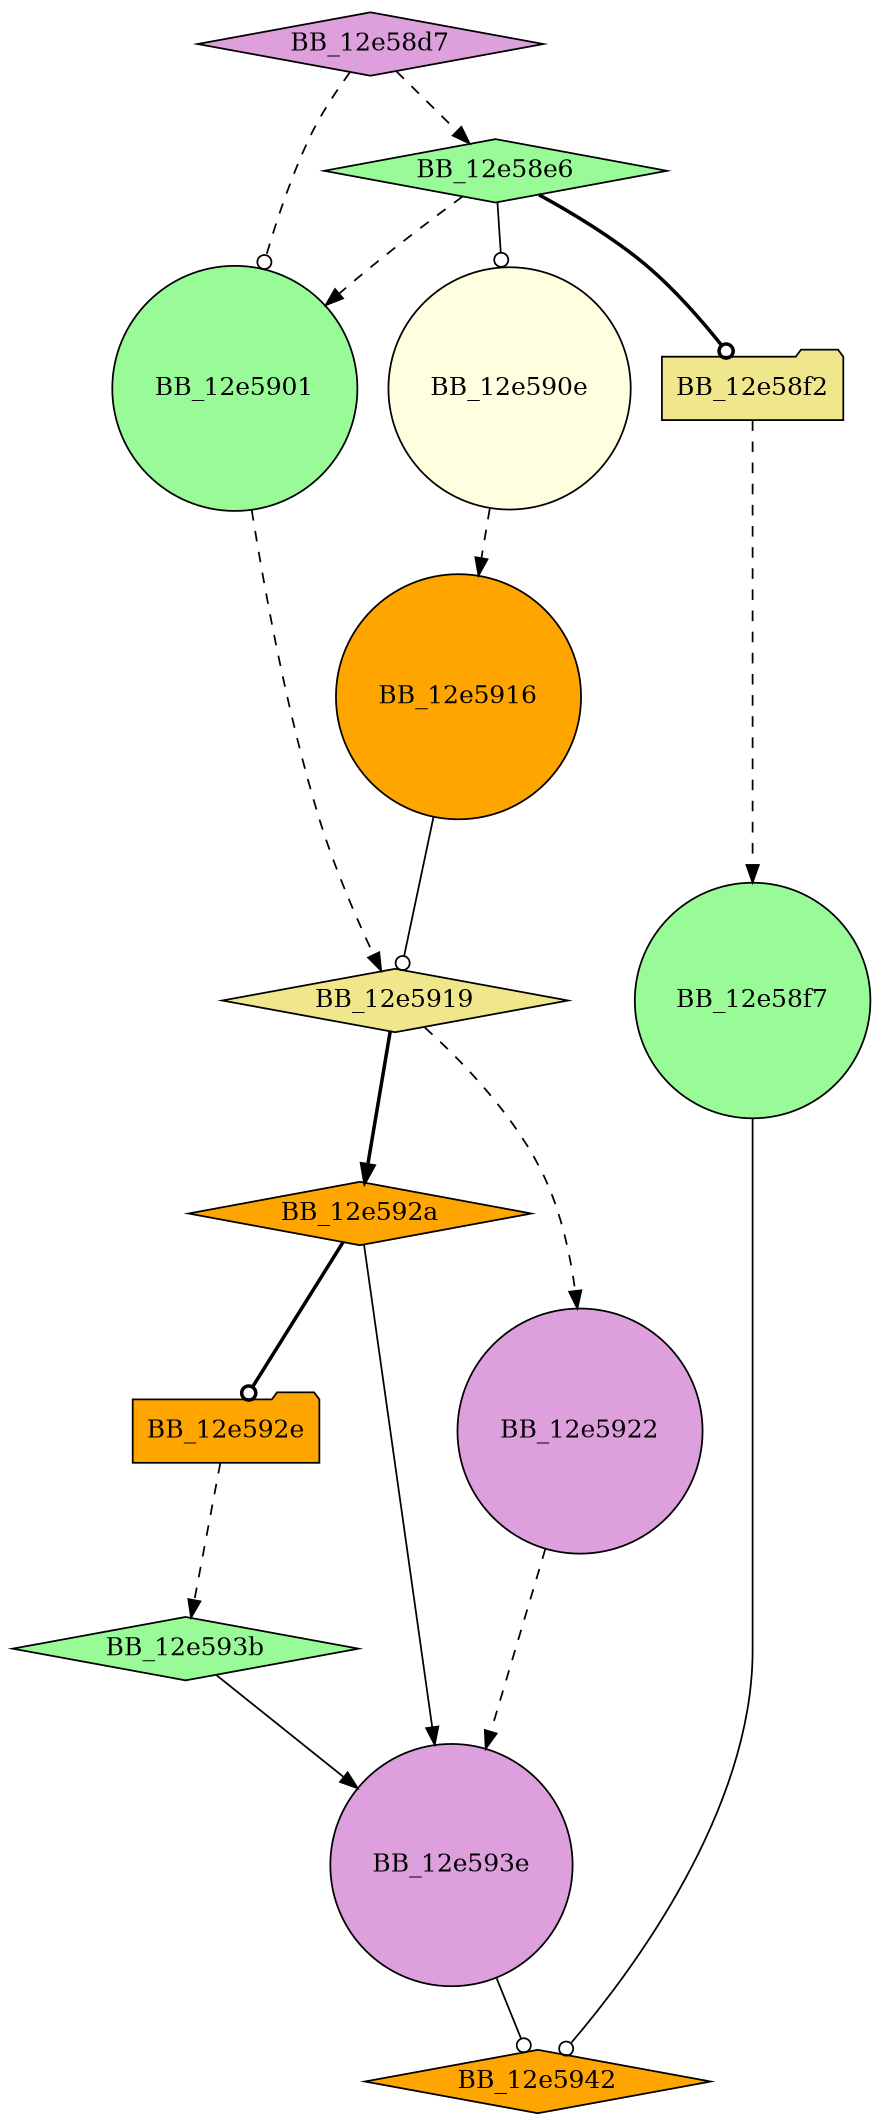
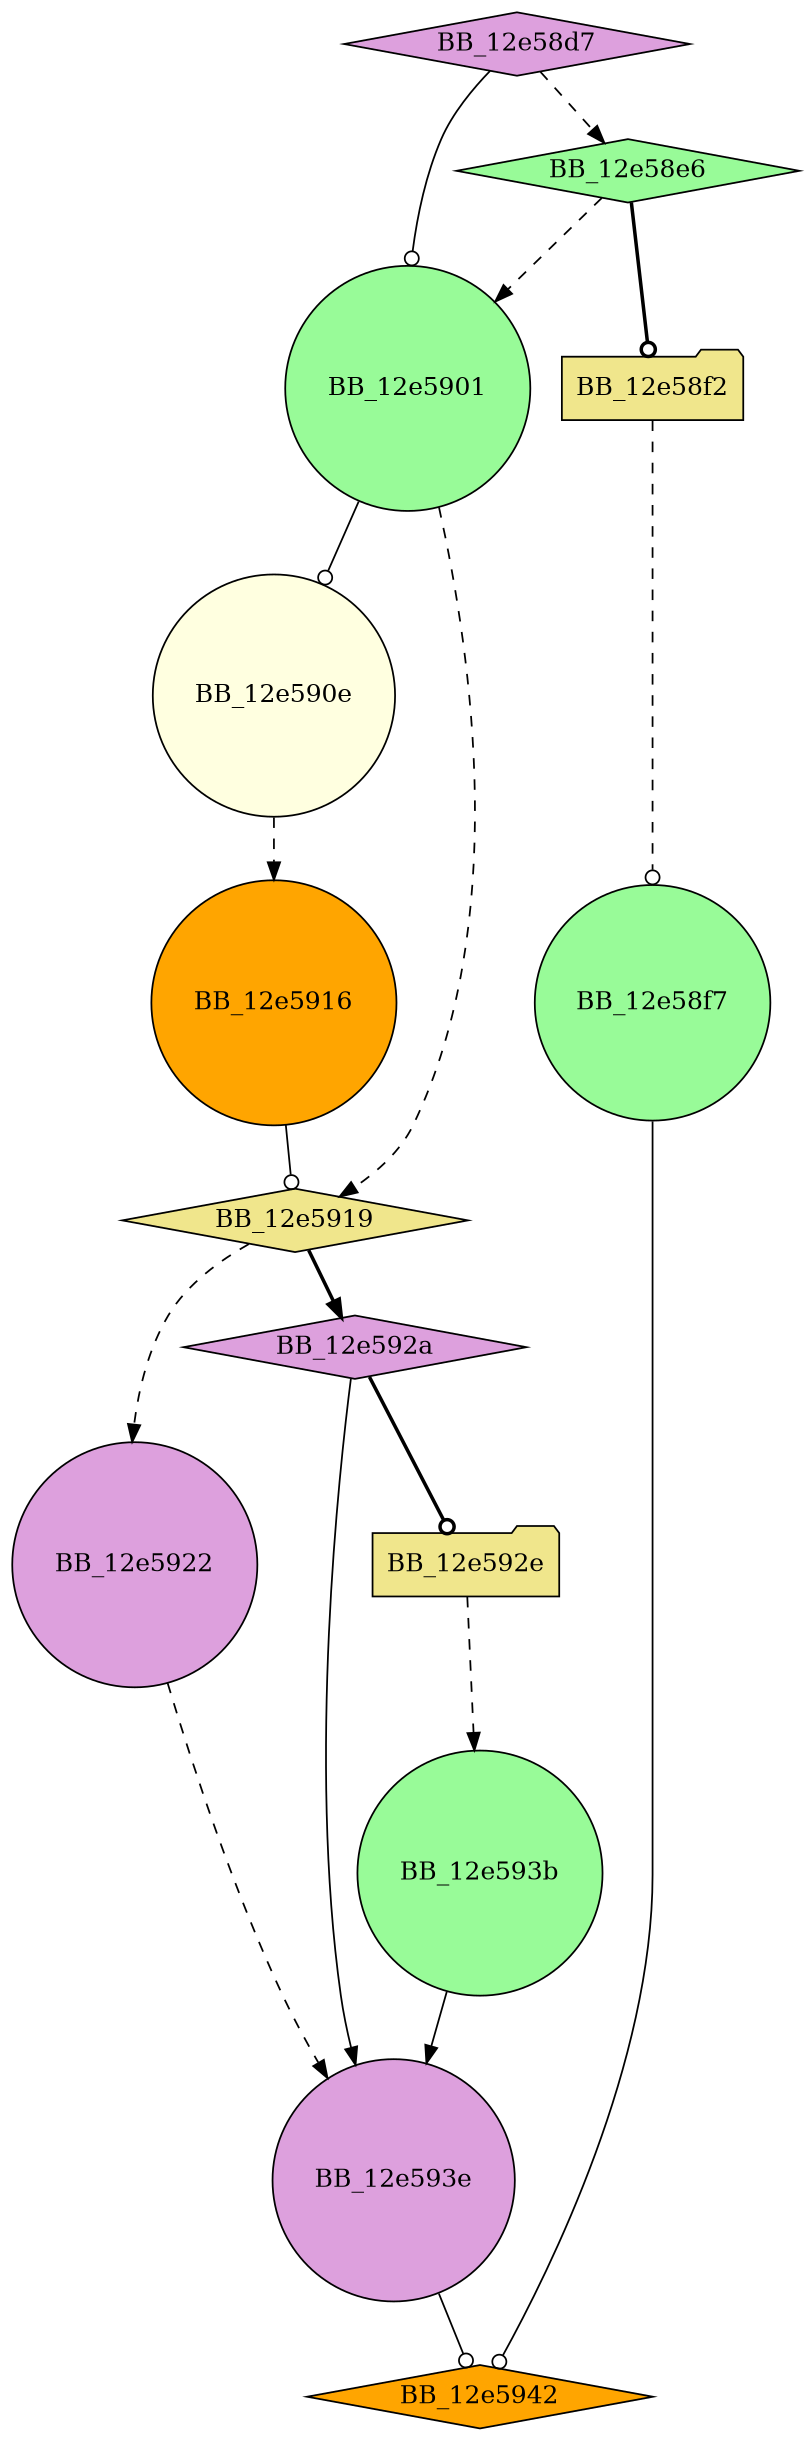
  digraph {
    node [fillcolor=palegreen shape=diamond style=filled]
    edge [arrowhead=normal style=dashed]
    BB_12e58d7 [fillcolor=plum]
    BB_12e58e6
    BB_12e5901 [shape=circle]
    BB_12e58f2 [fillcolor=khaki shape=folder]
    BB_12e590e [fillcolor=lightyellow shape=circle]
    BB_12e5919 [fillcolor=khaki]
    BB_12e58f7 [shape=circle]
    BB_12e5916 [fillcolor=orange shape=circle]
    BB_12e5922 [fillcolor=plum shape=circle]
-   BB_12e592a [fillcolor=orange]
+   BB_12e592a [fillcolor=plum]
    BB_12e5942 [fillcolor=orange]
    BB_12e593e [fillcolor=plum shape=circle]
-   BB_12e592e [fillcolor=orange shape=folder]
-   BB_12e593b
+   BB_12e592e [fillcolor=khaki shape=folder]
+   BB_12e593b [shape=circle]
    BB_12e58d7 -> BB_12e58e6
-   BB_12e58d7 -> BB_12e5901 [arrowhead=odot]
+   BB_12e58d7 -> BB_12e5901 [arrowhead=odot style=solid]
    BB_12e58e6 -> BB_12e5901
    BB_12e58e6 -> BB_12e58f2 [arrowhead=odot style=bold]
-   BB_12e58e6 -> BB_12e590e [arrowhead=odot style=solid]
+   BB_12e5901 -> BB_12e590e [arrowhead=odot style=solid]
    BB_12e5901 -> BB_12e5919
-   BB_12e58f2 -> BB_12e58f7
+   BB_12e58f2 -> BB_12e58f7 [arrowhead=odot]
    BB_12e590e -> BB_12e5916
    BB_12e5919 -> BB_12e5922
    BB_12e5919 -> BB_12e592a [style=bold]
    BB_12e58f7 -> BB_12e5942 [arrowhead=odot style=solid]
    BB_12e5916 -> BB_12e5919 [arrowhead=odot style=solid]
    BB_12e5922 -> BB_12e593e
    BB_12e592a -> BB_12e593e [style=solid]
    BB_12e592a -> BB_12e592e [arrowhead=odot style=bold]
    BB_12e593e -> BB_12e5942 [arrowhead=odot style=solid]
    BB_12e592e -> BB_12e593b
    BB_12e593b -> BB_12e593e [style=solid]
  }
